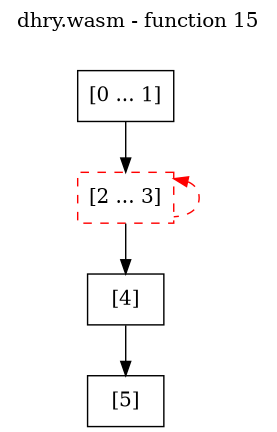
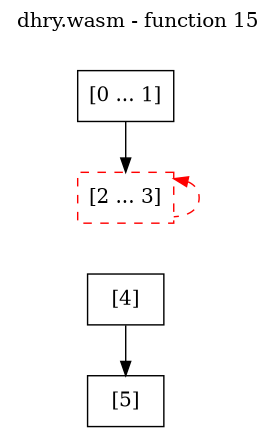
  digraph {
    label="dhry.wasm - function 15"
    labelfontcolor=black
    labelfontname=Helvetica
    labelfontsize=16
    labelloc=t
    node [color=black shape=box style=solid]
    n1 [label="[0 ... 1]"]
    n2 [color=red label="[2 ... 3]" style=dashed]
    n3 [label="[4]"]
    n4 [label="[5]"]
    n1 -> n2
    n2 -> n2 [color=red dir=back style=dashed]
-   n2 -> n3
    n3 -> n4
  }
